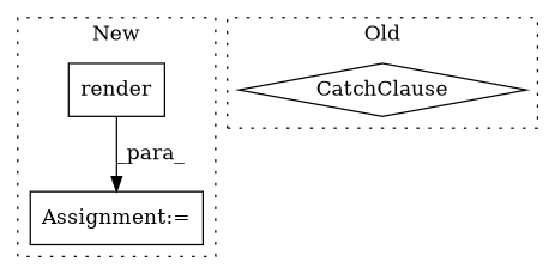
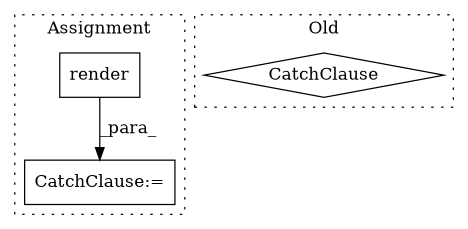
  digraph {
    node [shape=box]
    n1 [a=32 l="7,1" label=render s="5766,5790"]
-   n2 [a=7 l=1 label="Assignment:=" s=5751]
+   n2 [a=7 l=1 label="CatchClause:=" s=5751]
    n3 [a=12 l="11,2" label=CatchClause s="5597,5634" shape=diamond]
    subgraph cluster_1 {
-     label=New
+     label=Assignment
      style=dotted
      n1
      n2
    }
    subgraph cluster_2 {
      label=Old
      style=dotted
      n3
    }
    n1 -> n2 [label=_para_]
  }
